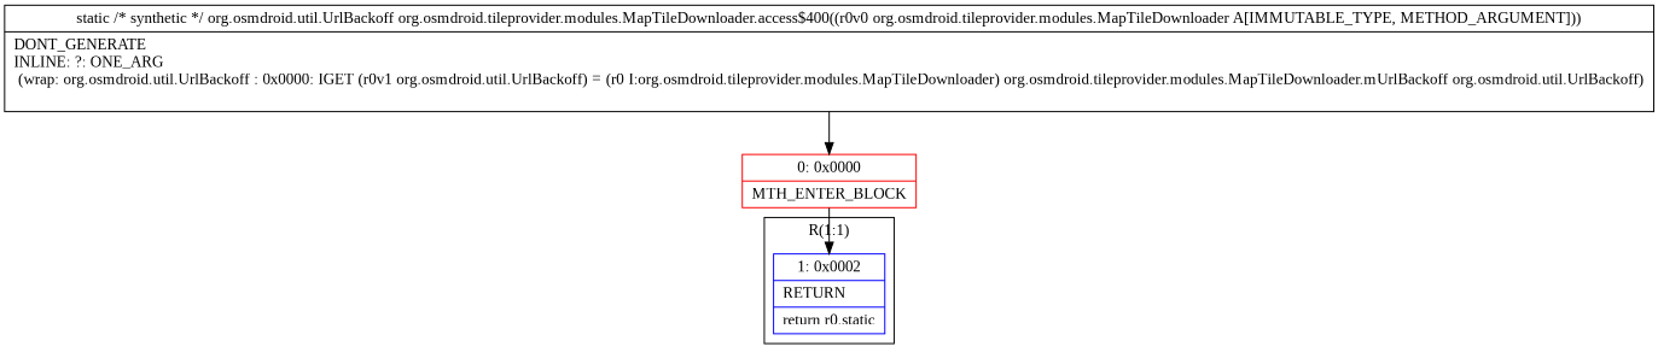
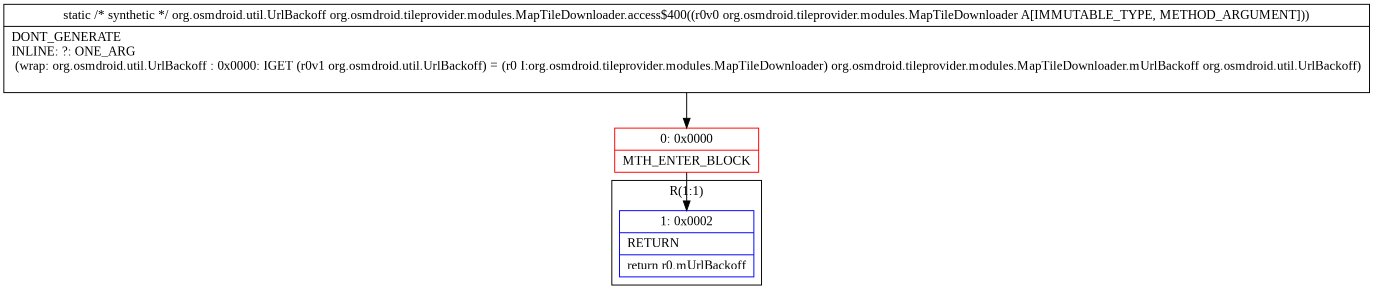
  digraph {
    fontname="Liberation Serif"
    node [shape=record fontname="Liberation Serif"]
    edge [fontname="Liberation Serif"]
-   n1 [color=blue label="{1\:\ 0x0002|RETURN\l|return r0.static\l}"]
+   n1 [color=blue label="{1\:\ 0x0002|RETURN\l|return r0.mUrlBackoff\l}"]
    n2 [color=red label="{0\:\ 0x0000|MTH_ENTER_BLOCK\l}"]
    n3 [label="{static \/* synthetic *\/ org.osmdroid.util.UrlBackoff org.osmdroid.tileprovider.modules.MapTileDownloader.access$400((r0v0 org.osmdroid.tileprovider.modules.MapTileDownloader A[IMMUTABLE_TYPE, METHOD_ARGUMENT]))  | DONT_GENERATE\lINLINE: ?: ONE_ARG  \l  (wrap: org.osmdroid.util.UrlBackoff : 0x0000: IGET  (r0v1 org.osmdroid.util.UrlBackoff) = (r0 I:org.osmdroid.tileprovider.modules.MapTileDownloader) org.osmdroid.tileprovider.modules.MapTileDownloader.mUrlBackoff org.osmdroid.util.UrlBackoff)\l\l}"]
    subgraph cluster_1 {
      label="R(1:1)"
      n1
    }
    n2 -> n1
    n3 -> n2
  }
